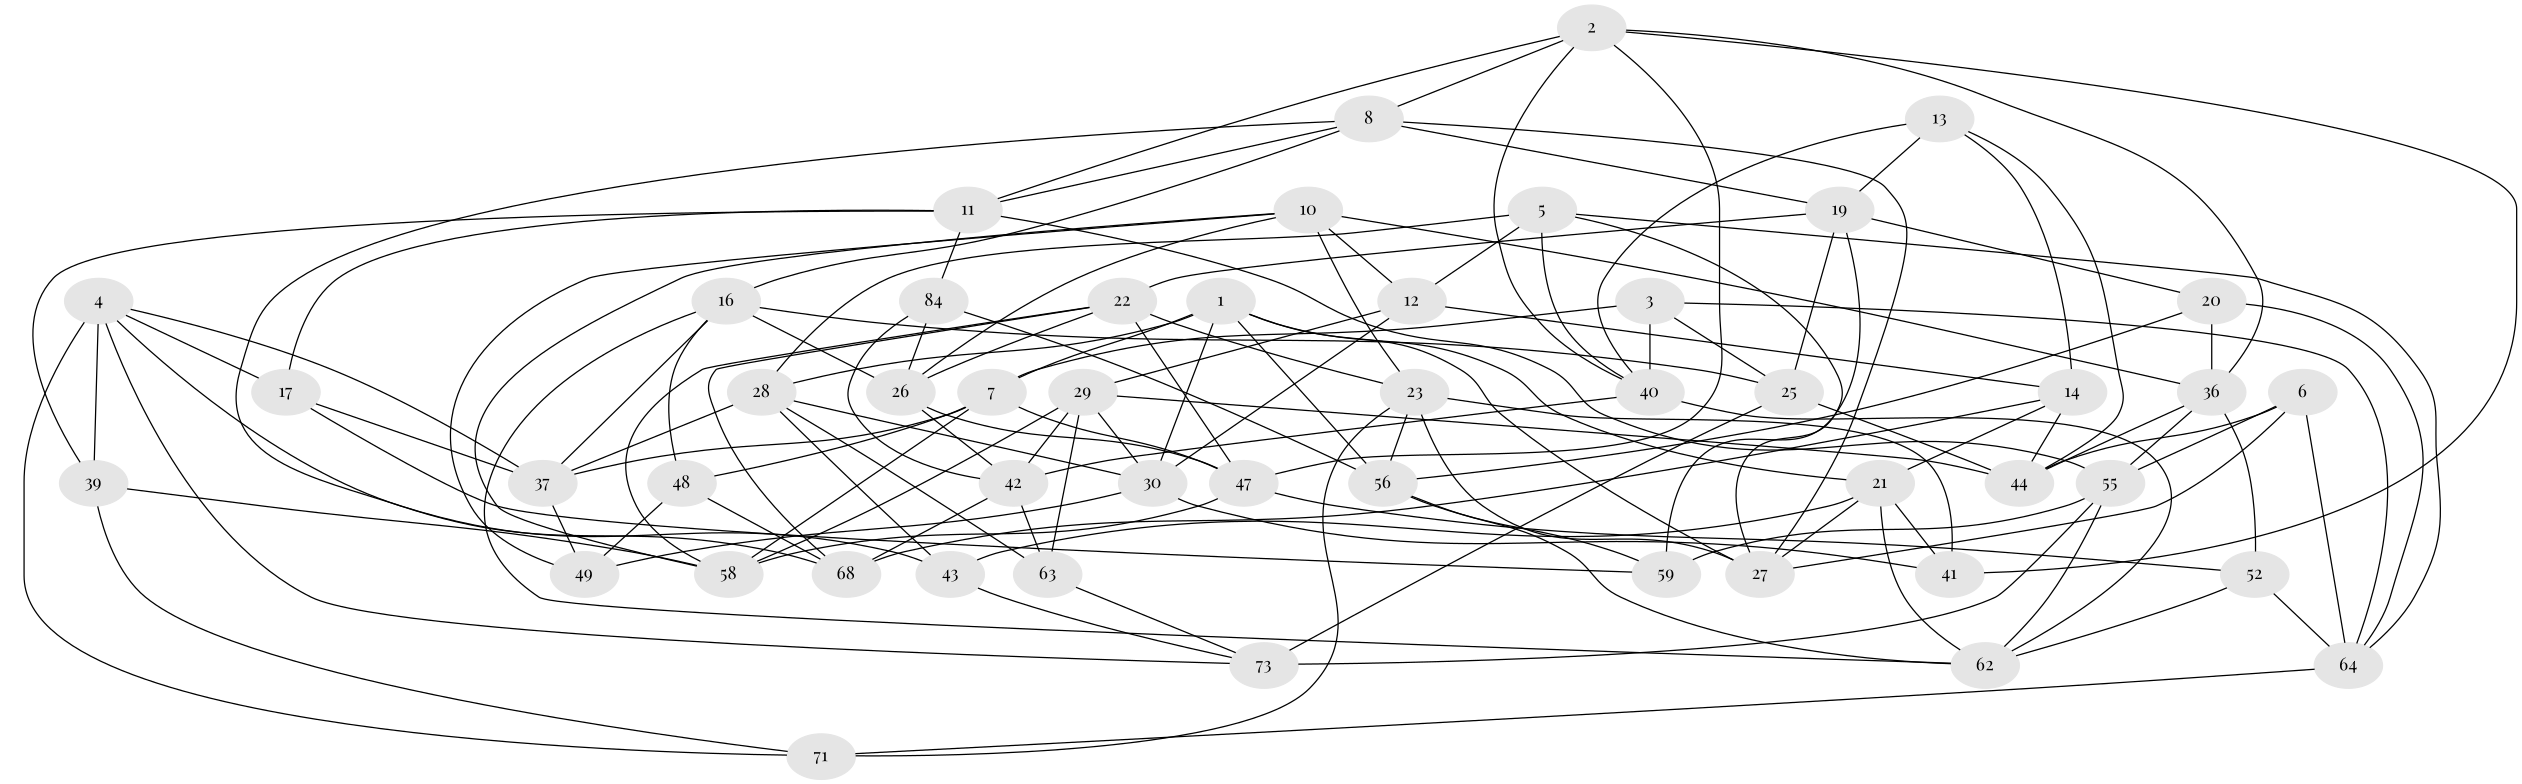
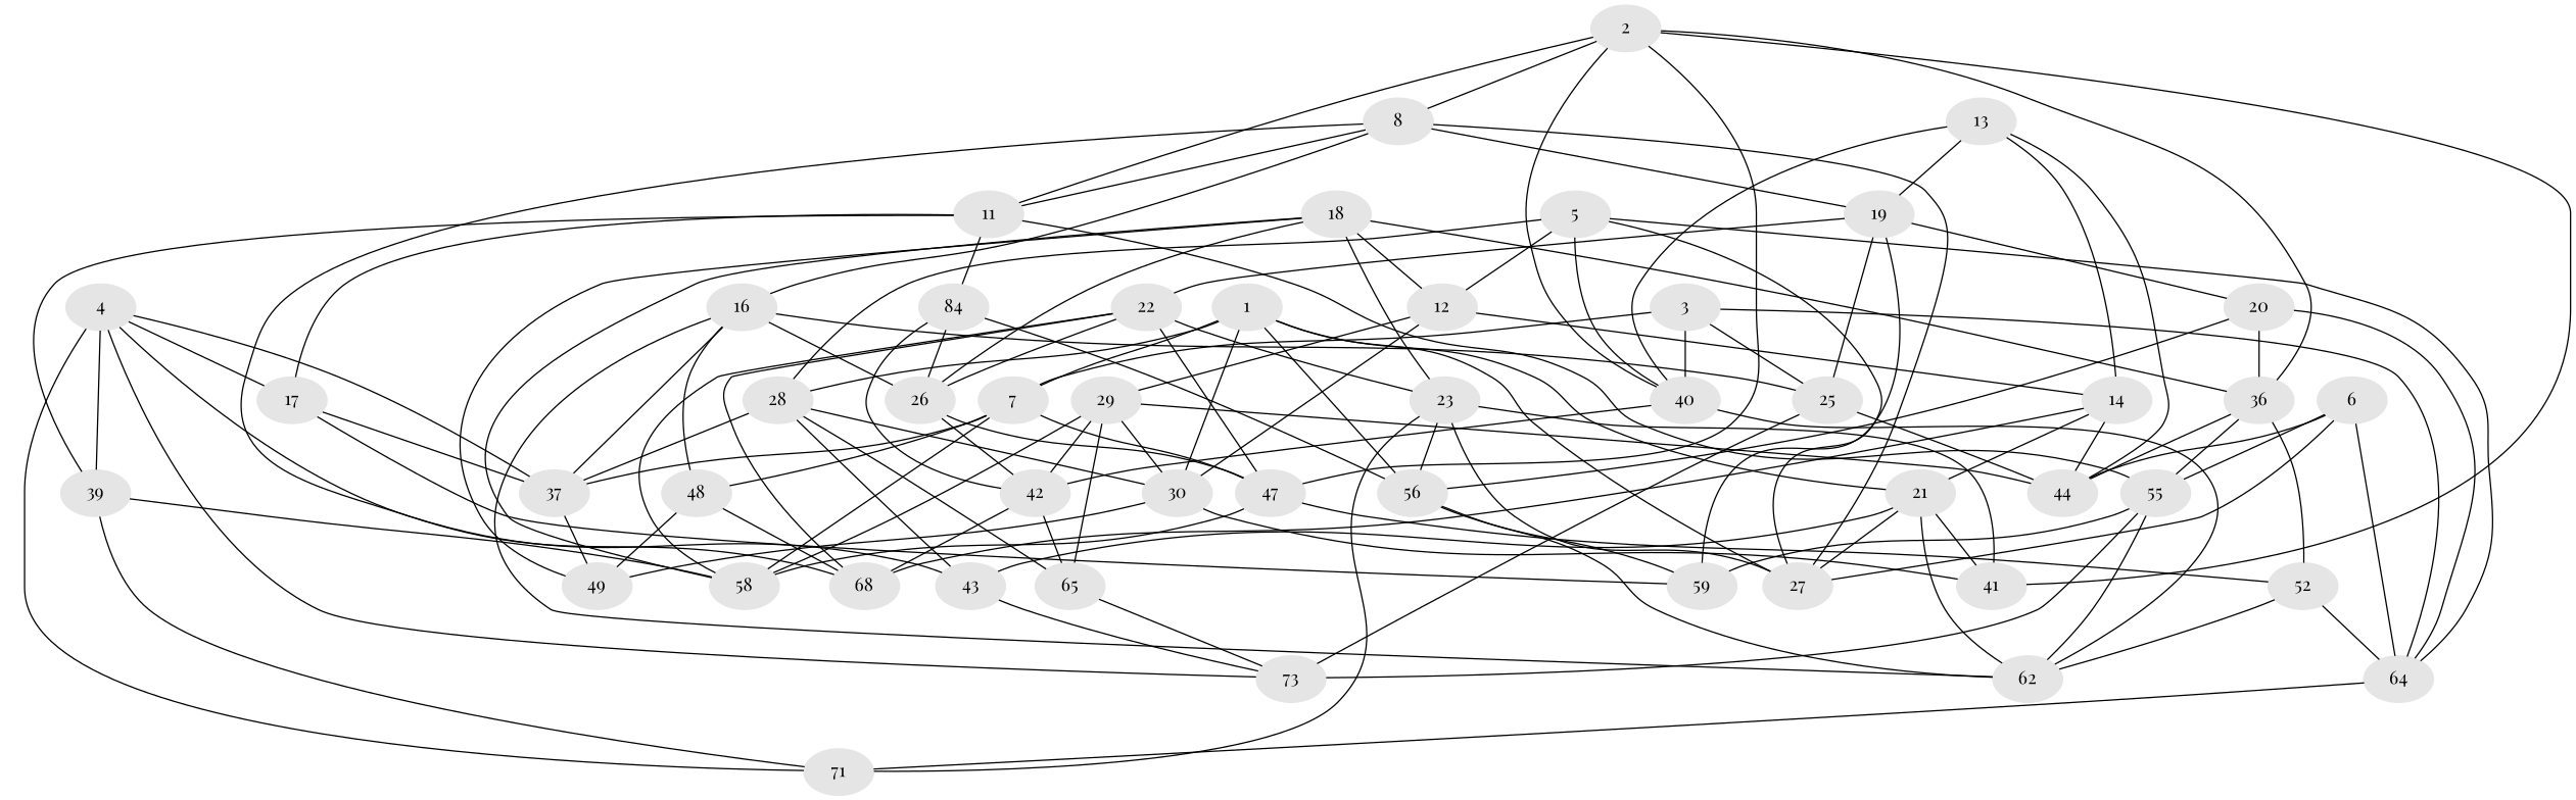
  graph {
    fontname="Playfair Display"
    node [color=gray90 fontname="Playfair Display" style=filled]
    edge [fontname="Playfair Display"]
    1 [super="+15"]
    7 [super="+67"]
    21 [super="+81"]
    27 [super="+75"]
    28 [super="+80"]
    30 [super="+45"]
    56 [super="+70"]
    47 [super="+57"]
    37 [super="+51"]
    48
    58 [super="+60"]
    41
    43
    62 [super="+69"]
-   65 [label=63]
+   65
    49
    59
    2 [super="+63"]
    8 [super="+9"]
    11 [super="+38"]
    36 [super="+72"]
    40 [super="+61"]
    16 [super="+35"]
    19 [super="+53"]
    68 [super="+77"]
    17
    39
    55 [super="+74"]
    n29 [label=84]
    44 [super="+66"]
    52
    42 [super="+46"]
    3
    25 [super="+79"]
    64 [super="+76"]
    73 [super="+83"]
    71
    4 [super="+32"]
    5 [super="+18"]
    12 [super="+82"]
    14 [super="+34"]
    29 [super="+78"]
    6
    26 [super="+54"]
    20
    22 [super="+31"]
-   10 [super="+50"]
+   10 [super="+50" label=18]
    23 [super="+33"]
    13
    1 -- 7
    1 -- 21
    1 -- 27
    1 -- 28
    1 -- 30
    1 -- 56
    7 -- 47
    7 -- 37
    7 -- 48
    7 -- 58
    21 -- 27
    21 -- 41
    21 -- 43
    21 -- 62
    28 -- 30
    28 -- 37
    28 -- 43
    28 -- 65
    30 -- 41
    30 -- 49
    56 -- 62
    56 -- 59
    47 -- 58
    47 -- 52
    37 -- 49
    48 -- 49
    48 -- 68
    43 -- 73
    65 -- 73
    2 -- 47
    2 -- 41
    2 -- 8
    2 -- 11
    2 -- 36
    2 -- 40
    8 -- 27
    8 -- 11
    8 -- 16
    8 -- 19
    8 -- 68
    11 -- 17
    11 -- 39
    11 -- 55
    11 -- n29
    36 -- 55
    36 -- 44
    36 -- 52
    40 -- 62
    40 -- 42
    16 -- 37
    16 -- 48
    16 -- 62
    16 -- 25
    16 -- 26
    19 -- 59
    19 -- 25
    19 -- 20
    19 -- 22
    17 -- 37
    17 -- 59
    39 -- 58
    39 -- 71
    55 -- 62
    55 -- 59
    55 -- 73
    n29 -- 56
    n29 -- 42
    n29 -- 26
    52 -- 62
    52 -- 64
    42 -- 65
    42 -- 68
    3 -- 7
    3 -- 40
    3 -- 25
    3 -- 64
    25 -- 44
    25 -- 73 [weight=2]
    64 -- 71
    4 -- 37
    4 -- 43
    4 -- 17
    4 -- 39
    4 -- 73
    4 -- 71
    5 -- 27
    5 -- 28
    5 -- 40
    5 -- 64
    5 -- 12 [weight=2]
    12 -- 30
    12 -- 14
    12 -- 29
    14 -- 21
    14 -- 68 [weight=2]
    14 -- 44
    29 -- 30
    29 -- 58
    29 -- 65
    29 -- 44
    29 -- 42
    6 -- 27
    6 -- 55
    6 -- 44
    6 -- 64
    26 -- 47
    26 -- 42
    20 -- 56
    20 -- 36
    20 -- 64
    22 -- 47
    22 -- 58
    22 -- 68
    22 -- 26
    22 -- 23
    10 -- 58
    10 -- 49
    10 -- 36
    10 -- 12
    10 -- 26
    10 -- 23
    23 -- 27
    23 -- 56
    23 -- 41
    23 -- 71
    13 -- 40
    13 -- 19
    13 -- 44
    13 -- 14
  }
